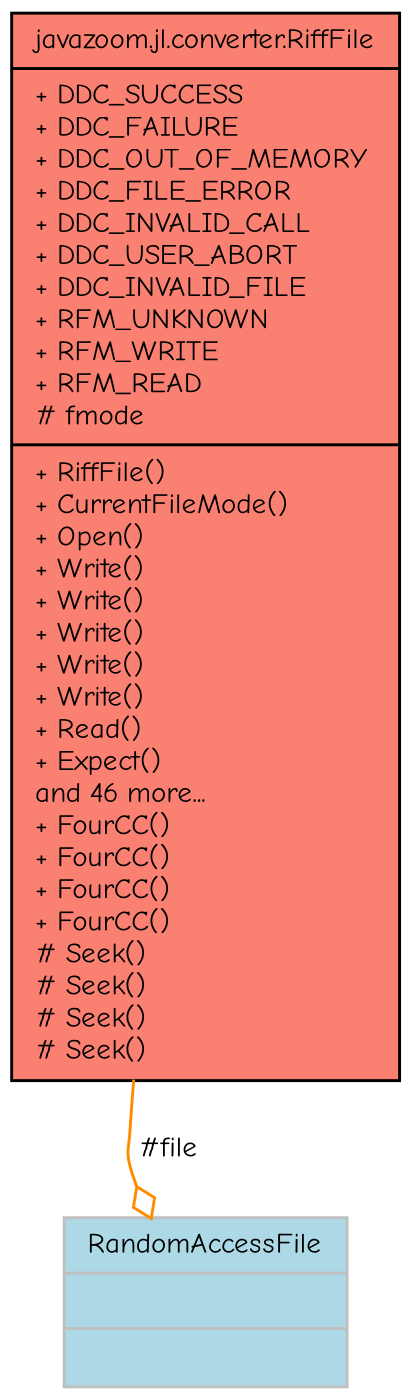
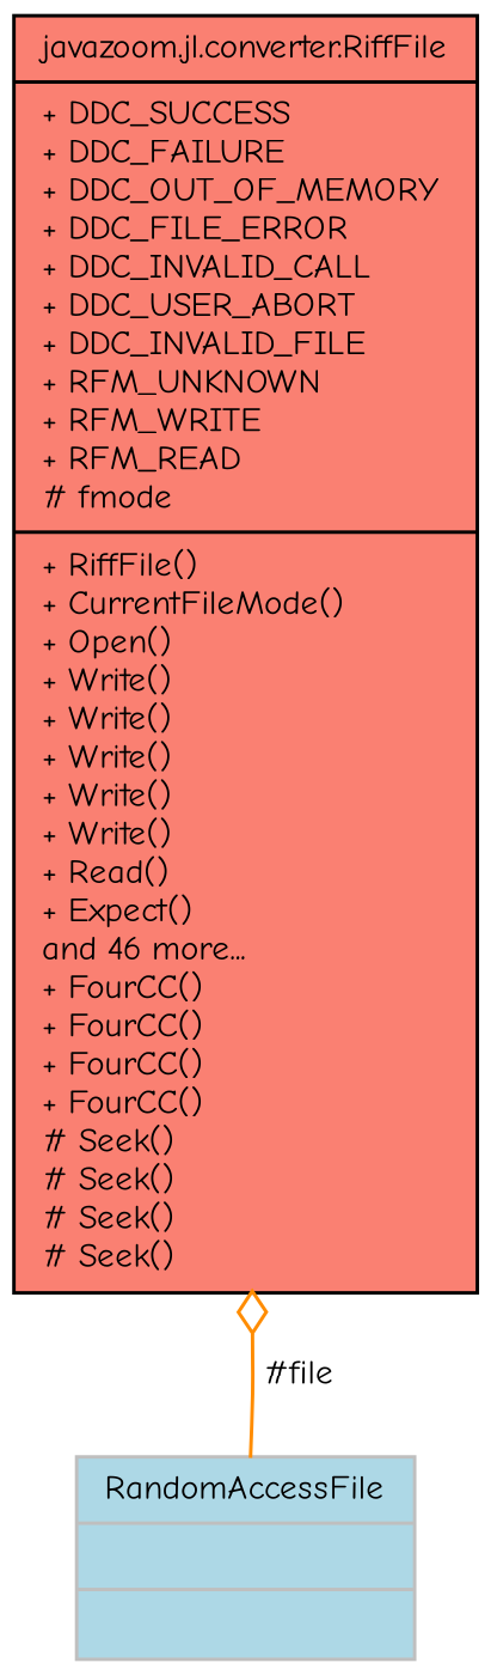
  digraph {
    fontname="Comic Neue"
    node [fontname="Comic Neue" fontsize=10 shape=record style=filled]
    n1 [color=black fillcolor=salmon fontcolor=black height=0.2 label="{javazoom.jl.converter.RiffFile\n|+ DDC_SUCCESS\l+ DDC_FAILURE\l+ DDC_OUT_OF_MEMORY\l+ DDC_FILE_ERROR\l+ DDC_INVALID_CALL\l+ DDC_USER_ABORT\l+ DDC_INVALID_FILE\l+ RFM_UNKNOWN\l+ RFM_WRITE\l+ RFM_READ\l# fmode\l|+ RiffFile()\l+ CurrentFileMode()\l+ Open()\l+ Write()\l+ Write()\l+ Write()\l+ Write()\l+ Write()\l+ Read()\l+ Expect()\land 46 more...\l+ FourCC()\l+ FourCC()\l+ FourCC()\l+ FourCC()\l# Seek()\l# Seek()\l# Seek()\l# Seek()\l}" width=0.4]
    n2 [color=grey75 fillcolor=lightblue height=0.2 label="{RandomAccessFile\n||}" width=0.4]
-   n1 -> n2 [arrowhead=odiamond color=darkorange fontname="Comic Neue" fontsize=10 label=" #file" labelfontname=Helvetica labelfontsize=10 style=solid]
+   n2 -> n1 [arrowhead=odiamond color=darkorange fontname="Comic Neue" fontsize=10 label=" #file" labelfontname=Helvetica labelfontsize=10 style=solid]
  }
